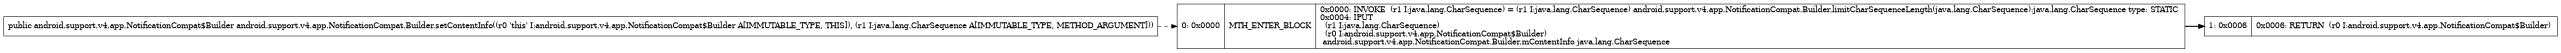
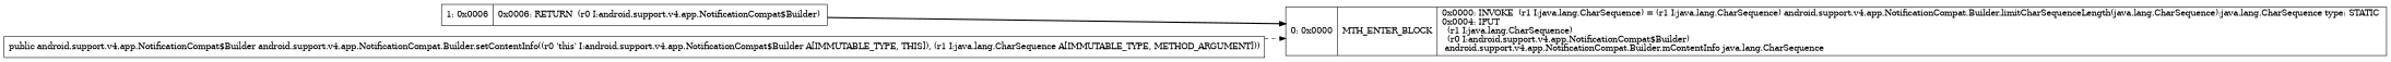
  digraph {
    rankdir=LR
    node [shape=record]
    edge [arrowhead=normal]
    n1 [label="{0\:\ 0x0000|MTH_ENTER_BLOCK\l|0x0000: INVOKE  (r1 I:java.lang.CharSequence) = (r1 I:java.lang.CharSequence) android.support.v4.app.NotificationCompat.Builder.limitCharSequenceLength(java.lang.CharSequence):java.lang.CharSequence type: STATIC \l0x0004: IPUT  \l  (r1 I:java.lang.CharSequence)\l  (r0 I:android.support.v4.app.NotificationCompat$Builder)\l android.support.v4.app.NotificationCompat.Builder.mContentInfo java.lang.CharSequence \l}"]
    n2 [label="{1\:\ 0x0006|0x0006: RETURN  (r0 I:android.support.v4.app.NotificationCompat$Builder) \l}"]
    n3 [label="{public android.support.v4.app.NotificationCompat$Builder android.support.v4.app.NotificationCompat.Builder.setContentInfo((r0 'this' I:android.support.v4.app.NotificationCompat$Builder A[IMMUTABLE_TYPE, THIS]), (r1 I:java.lang.CharSequence A[IMMUTABLE_TYPE, METHOD_ARGUMENT])) }"]
-   n1 -> n2 [style=bold]
+   n2 -> n1 [style=bold]
    n3 -> n1 [style=dashed]
  }
